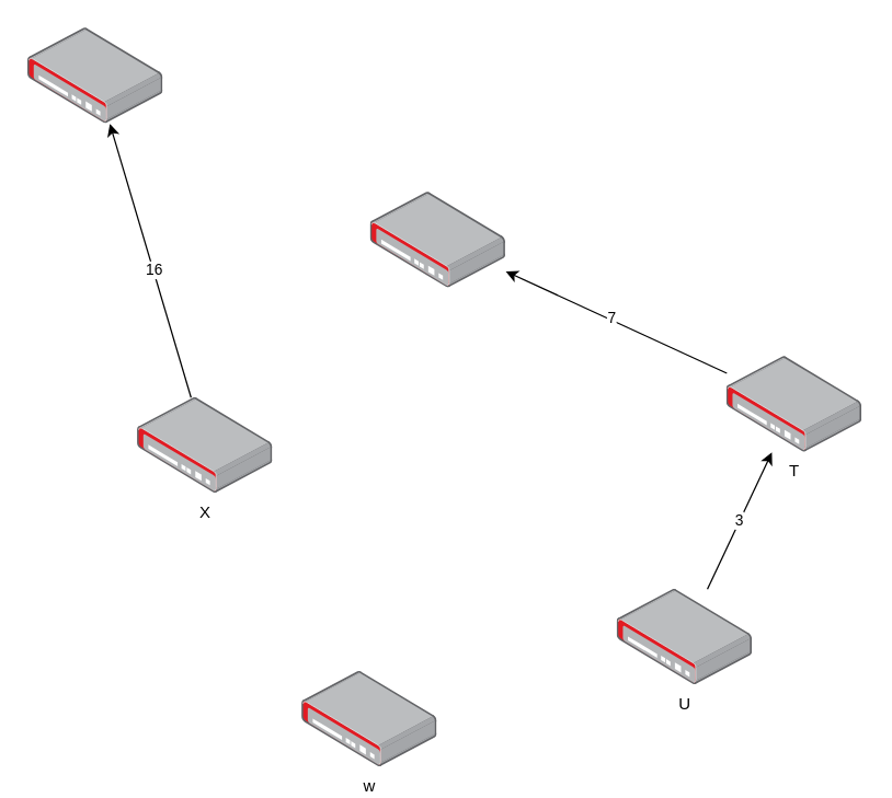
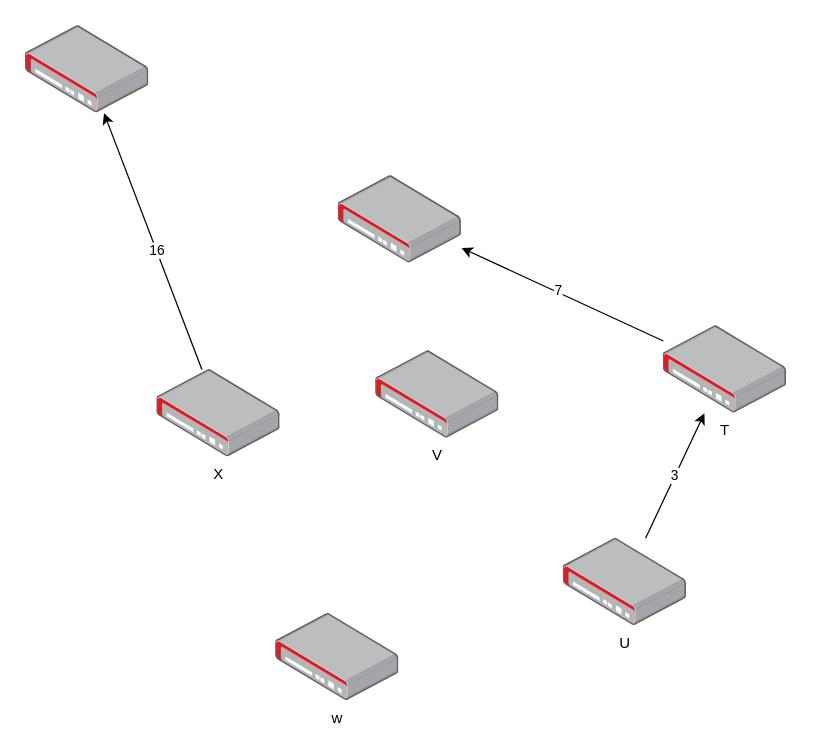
  <mxCell id="0" />
  <mxCell id="1" parent="0" />
  <mxCell id="2" style="rounded=0;orthogonalLoop=1;jettySize=auto;html=1;" edge="1" parent="1" source="4" target="8"><mxGeometry relative="1" as="geometry" /></mxCell>
  <mxCell id="3" value="3" style="edgeLabel;html=1;align=center;verticalAlign=middle;resizable=0;points=[];" vertex="1" connectable="0" parent="2"><mxGeometry x="-0.005" y="1" relative="1" as="geometry"><mxPoint as="offset" /></mxGeometry></mxCell>
  <mxCell id="4" value="U" style="image;points=[];aspect=fixed;html=1;align=center;shadow=0;dashed=0;image=img/lib/allied_telesis/security/Router_VPN.svg;" vertex="1" parent="1"><mxGeometry x="450" y="430" width="98.64" height="70" as="geometry" /></mxCell>
  <mxCell id="5" value="w" style="image;points=[];aspect=fixed;html=1;align=center;shadow=0;dashed=0;image=img/lib/allied_telesis/security/Router_VPN.svg;" vertex="1" parent="1"><mxGeometry x="220" y="490" width="98.64" height="70" as="geometry" /></mxCell>
  <mxCell id="6" style="rounded=0;orthogonalLoop=1;jettySize=auto;html=1;" edge="1" parent="1" source="8" target="13"><mxGeometry relative="1" as="geometry" /></mxCell>
  <mxCell id="7" value="7" style="edgeLabel;html=1;align=center;verticalAlign=middle;resizable=0;points=[];" vertex="1" connectable="0" parent="6"><mxGeometry x="0.059" y="-2" relative="1" as="geometry"><mxPoint as="offset" /></mxGeometry></mxCell>
  <mxCell id="8" value="T" style="image;points=[];aspect=fixed;html=1;align=center;shadow=0;dashed=0;image=img/lib/allied_telesis/security/Router_VPN.svg;" vertex="1" parent="1"><mxGeometry x="530" y="260" width="98.64" height="70" as="geometry" /></mxCell>
+ <mxCell id="9" value="V" style="image;points=[];aspect=fixed;html=1;align=center;shadow=0;dashed=0;image=img/lib/allied_telesis/security/Router_VPN.svg;" vertex="1" parent="1"><mxGeometry x="300" y="280" width="98.64" height="70" as="geometry" /></mxCell>
  <mxCell id="10" style="rounded=0;orthogonalLoop=1;jettySize=auto;html=1;" edge="1" parent="1" source="12" target="14"><mxGeometry relative="1" as="geometry" /></mxCell>
  <mxCell id="11" value="16" style="edgeLabel;html=1;align=center;verticalAlign=middle;resizable=0;points=[];" vertex="1" connectable="0" parent="10"><mxGeometry x="-0.067" relative="1" as="geometry"><mxPoint as="offset" /></mxGeometry></mxCell>
- <mxCell id="12" value="X" style="image;points=[];aspect=fixed;html=1;align=center;shadow=0;dashed=0;image=img/lib/allied_telesis/security/Router_VPN.svg;" vertex="1" parent="1"><mxGeometry x="100" y="290" width="98.64" height="70" as="geometry" /></mxCell>
+ <mxCell id="12" value="X" style="image;points=[];aspect=fixed;html=1;align=center;shadow=0;dashed=0;image=img/lib/allied_telesis/security/Router_VPN.svg;" vertex="1" parent="1"><mxGeometry x="125" y="295" width="98.64" height="70" as="geometry" /></mxCell>
  <mxCell id="13" value="" style="image;points=[];aspect=fixed;html=1;align=center;shadow=0;dashed=0;image=img/lib/allied_telesis/security/Router_VPN.svg;" vertex="1" parent="1"><mxGeometry x="270" y="140" width="98.64" height="70" as="geometry" /></mxCell>
  <mxCell id="14" value="" style="image;points=[];aspect=fixed;html=1;align=center;shadow=0;dashed=0;image=img/lib/allied_telesis/security/Router_VPN.svg;" vertex="1" parent="1"><mxGeometry x="20" y="20" width="98.64" height="70" as="geometry" /></mxCell>
